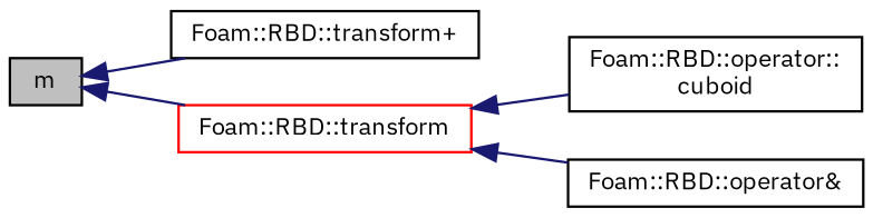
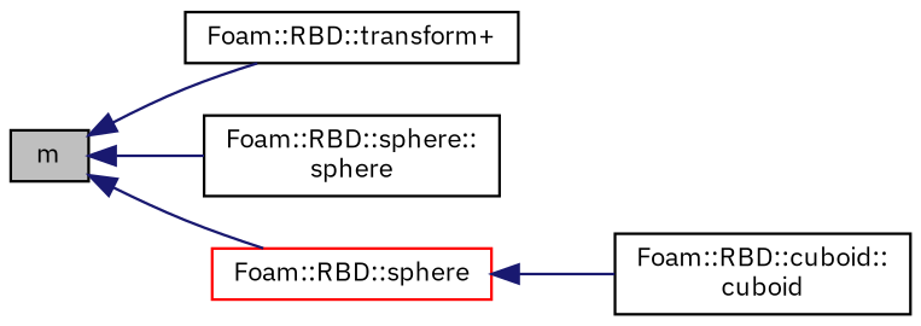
  digraph {
    fontname="IBM Plex Sans"
    rankdir=LR
    node [color=black fontname="IBM Plex Sans" fontsize=10 shape=record]
    edge [color=midnightblue dir=back fontname="IBM Plex Sans" fontsize=10 labelfontname=Helvetica labelfontsize=10 style=solid]
    n1 [fillcolor=grey75 fontcolor=black height=0.2 label=m style=filled width=0.4]
    n2 [height=0.2 label="Foam::RBD::transform+" width=0.4]
-   n4 [color=red height=0.2 label="Foam::RBD::transform" width=0.4]
-   n5 [height=0.2 label="Foam::RBD::operator::\lcuboid" width=0.4]
-   n6 [height=0.2 label="Foam::RBD::operator&" width=0.4]
+   n3 [height=0.2 label="Foam::RBD::sphere::\lsphere" width=0.4]
+   n4 [color=red height=0.2 label="Foam::RBD::sphere" width=0.4]
+   n5 [height=0.2 label="Foam::RBD::cuboid::\lcuboid" width=0.4]
    n1 -> n2
+   n1 -> n3
    n1 -> n4
    n4 -> n5
-   n4 -> n6
  }
